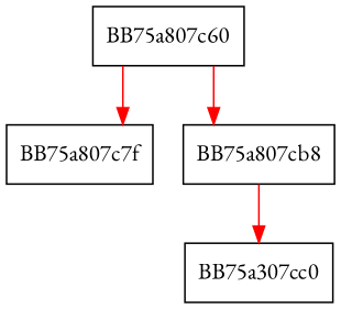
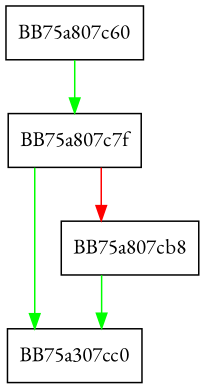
  digraph {
    fontname="EB Garamond"
    splines=ortho
    node [fontname="EB Garamond" shape=box]
    edge [color=green fontname="EB Garamond"]
    BB75a807c60
    BB75a807c7f
    n3 [label=BB75a307cc0]
    BB75a807cb8
-   BB75a807c60 -> BB75a807c7f [color=red]
-   BB75a807c60 -> BB75a807cb8 [color=red]
-   BB75a807cb8 -> n3 [color=red]
+   BB75a807c60 -> BB75a807c7f
+   BB75a807c7f -> n3
+   BB75a807c7f -> BB75a807cb8 [color=red]
+   BB75a807cb8 -> n3
  }
